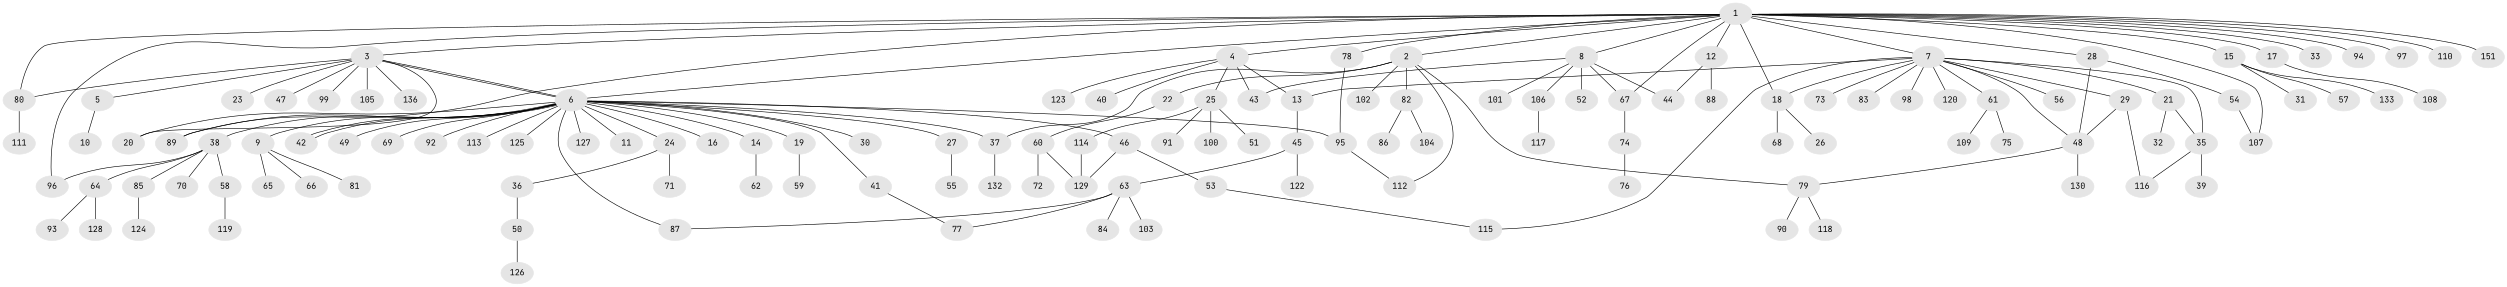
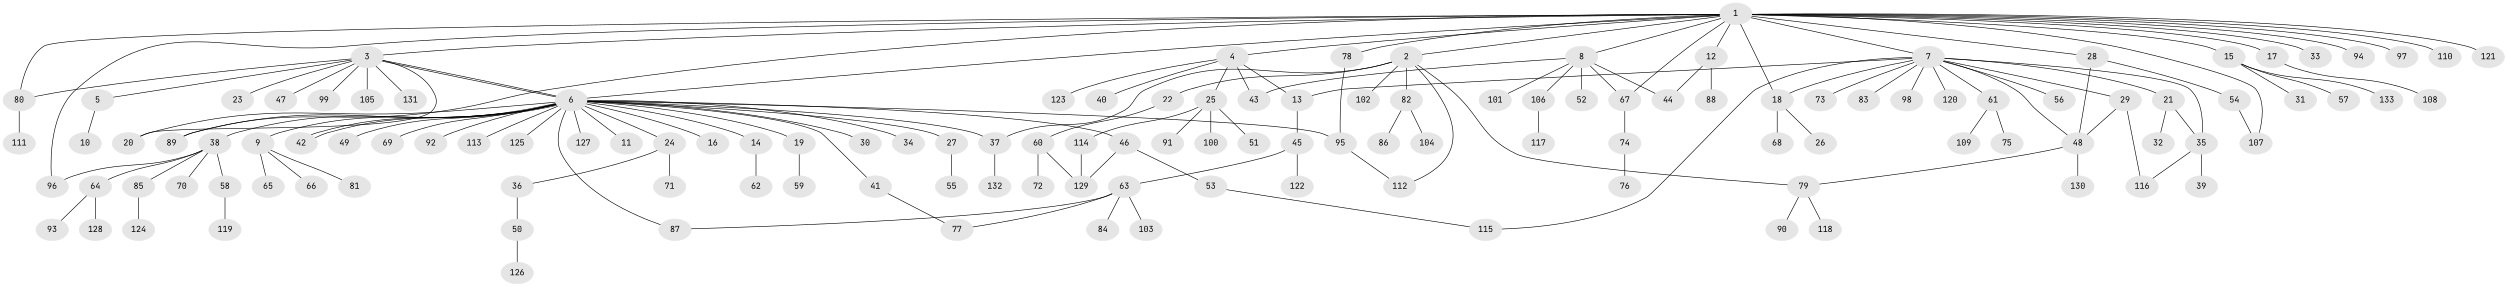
  graph {
    fontname="JetBrains Mono"
    node [color=gray90 fontname="JetBrains Mono" style=filled]
    edge [fontname="JetBrains Mono"]
    1
    2
    3
    4
    6
    7
    8
    12
    15
    17
    18
    28
    33
    67
    78
    80
    89
    94
    96
    97
    107
    110
-   121 [label=151]
+   121
    22
    37
    79
    82
    102
    112
    5
    20
    23
    47
    99
    105
-   131 [label=136]
+   131
    13
    25
    40
    43
    123
    9
    11
    14
    16
    19
    24
    27
    30
+   34
    38
    41
    42
    46
    49
    69
    87
    92
    95
    113
    125
    127
    21
    29
    35
    48
    56
    61
    73
    83
    98
    115
    120
    44
    52
    101
    106
    88
    31
    57
    133
    108
    26
    68
    54
    74
    111
    60
    132
    90
    118
    86
    104
    10
    45
    51
    91
    100
    114
    65
    66
    81
    62
    59
    36
    71
    55
    58
    64
    70
    85
    77
    63
    122
    53
    129
    32
    116
    39
    130
    75
    109
    117
    72
    50
    126
    119
    93
    128
    124
    84
    103
    76
    1 -- 2
    1 -- 3
    1 -- 4
    1 -- 6
    1 -- 7
    1 -- 8
    1 -- 12
    1 -- 15
    1 -- 17
    1 -- 18
    1 -- 28
    1 -- 33
    1 -- 67
    1 -- 78
    1 -- 80
    1 -- 89
    1 -- 94
    1 -- 96
    1 -- 97
    1 -- 107
    1 -- 110
    1 -- 121
    2 -- 22
    2 -- 37
    2 -- 79
    2 -- 82
    2 -- 102
    2 -- 112
    3 -- 6
    3 -- 6
    3 -- 80
    3 -- 5
    3 -- 20
    3 -- 23
    3 -- 47
    3 -- 99
    3 -- 105
    3 -- 131
    4 -- 13
    4 -- 25
    4 -- 40
    4 -- 43
    4 -- 123
    6 -- 89
    6 -- 37
    6 -- 20
    6 -- 9
    6 -- 11
    6 -- 14
    6 -- 16
    6 -- 19
    6 -- 24
    6 -- 27
    6 -- 30
+   6 -- 34
    6 -- 38
    6 -- 41
    6 -- 42
    6 -- 42
    6 -- 46
    6 -- 49
    6 -- 69
    6 -- 87
    6 -- 92
    6 -- 95
    6 -- 113
    6 -- 125
    6 -- 127
    7 -- 18
    7 -- 13
    7 -- 21
    7 -- 29
    7 -- 35
    7 -- 48
    7 -- 56
    7 -- 61
    7 -- 73
    7 -- 83
    7 -- 98
    7 -- 115
    7 -- 120
    8 -- 67
    8 -- 43
    8 -- 44
    8 -- 52
    8 -- 101
    8 -- 106
    12 -- 44
    12 -- 88
    15 -- 31
    15 -- 57
    15 -- 133
    17 -- 108
    18 -- 26
    18 -- 68
    28 -- 48
    28 -- 54
    67 -- 74
    78 -- 95
    80 -- 111
    22 -- 60
    37 -- 132
    79 -- 90
    79 -- 118
    82 -- 86
    82 -- 104
    5 -- 10
    13 -- 45
    25 -- 51
    25 -- 91
    25 -- 100
    25 -- 114
    9 -- 65
    9 -- 66
    9 -- 81
    14 -- 62
    19 -- 59
    24 -- 36
    24 -- 71
    27 -- 55
    38 -- 96
    38 -- 58
    38 -- 64
    38 -- 70
    38 -- 85
    41 -- 77
    46 -- 53
    46 -- 129
    95 -- 112
    21 -- 35
    21 -- 32
    29 -- 48
    29 -- 116
    35 -- 116
    35 -- 39
    48 -- 79
    48 -- 130
    61 -- 75
    61 -- 109
    106 -- 117
    54 -- 107
    74 -- 76
    60 -- 129
    60 -- 72
    45 -- 63
    45 -- 122
    114 -- 129
    36 -- 50
    58 -- 119
    64 -- 93
    64 -- 128
    85 -- 124
    63 -- 87
    63 -- 77
    63 -- 84
    63 -- 103
    53 -- 115
    50 -- 126
  }
